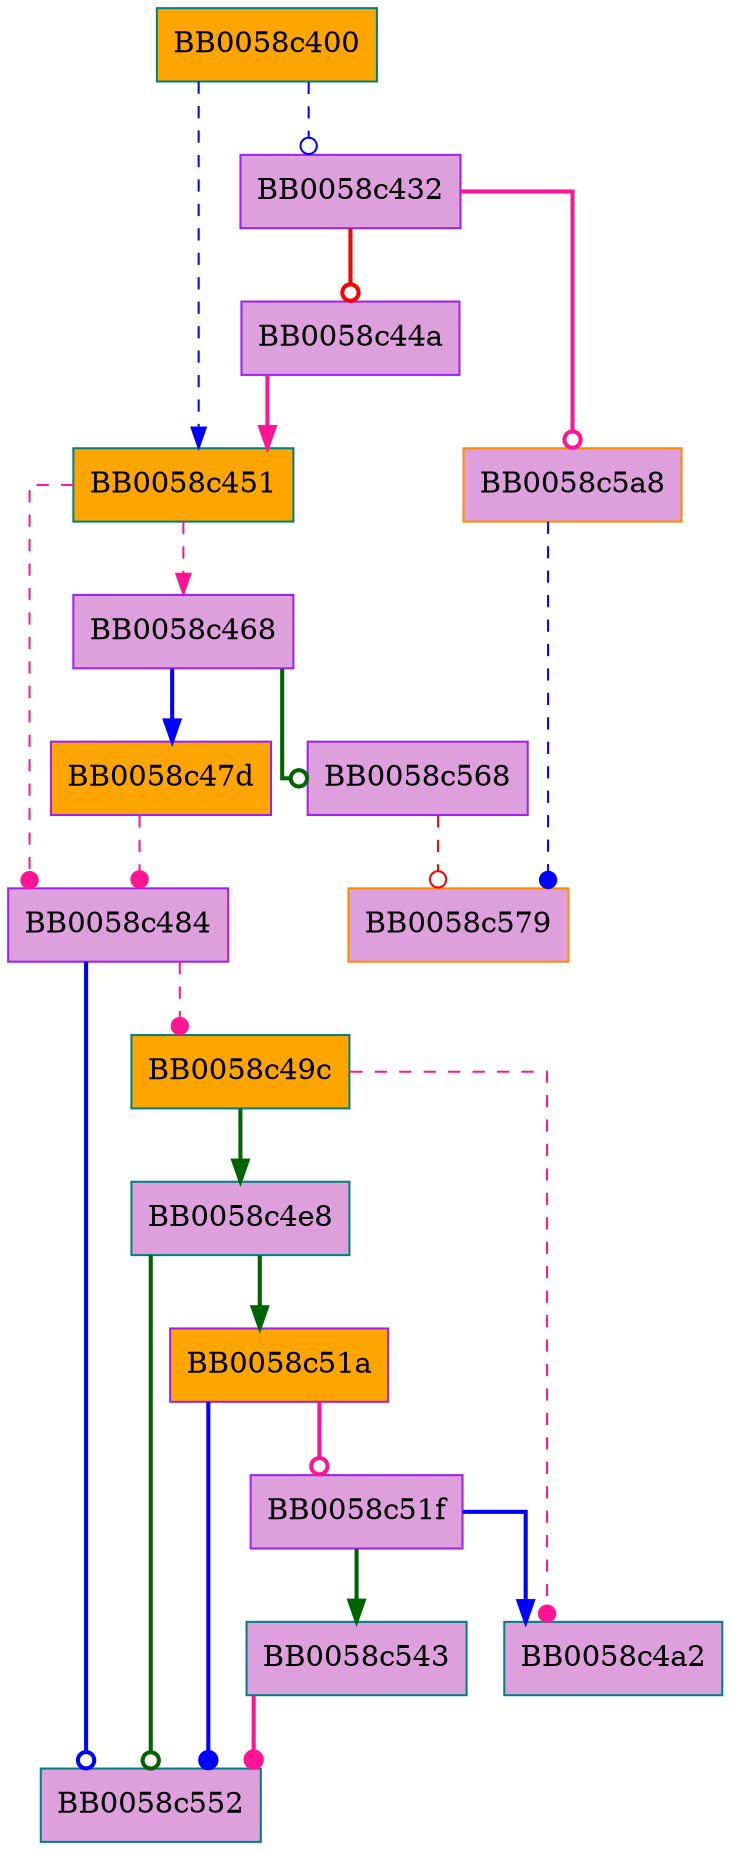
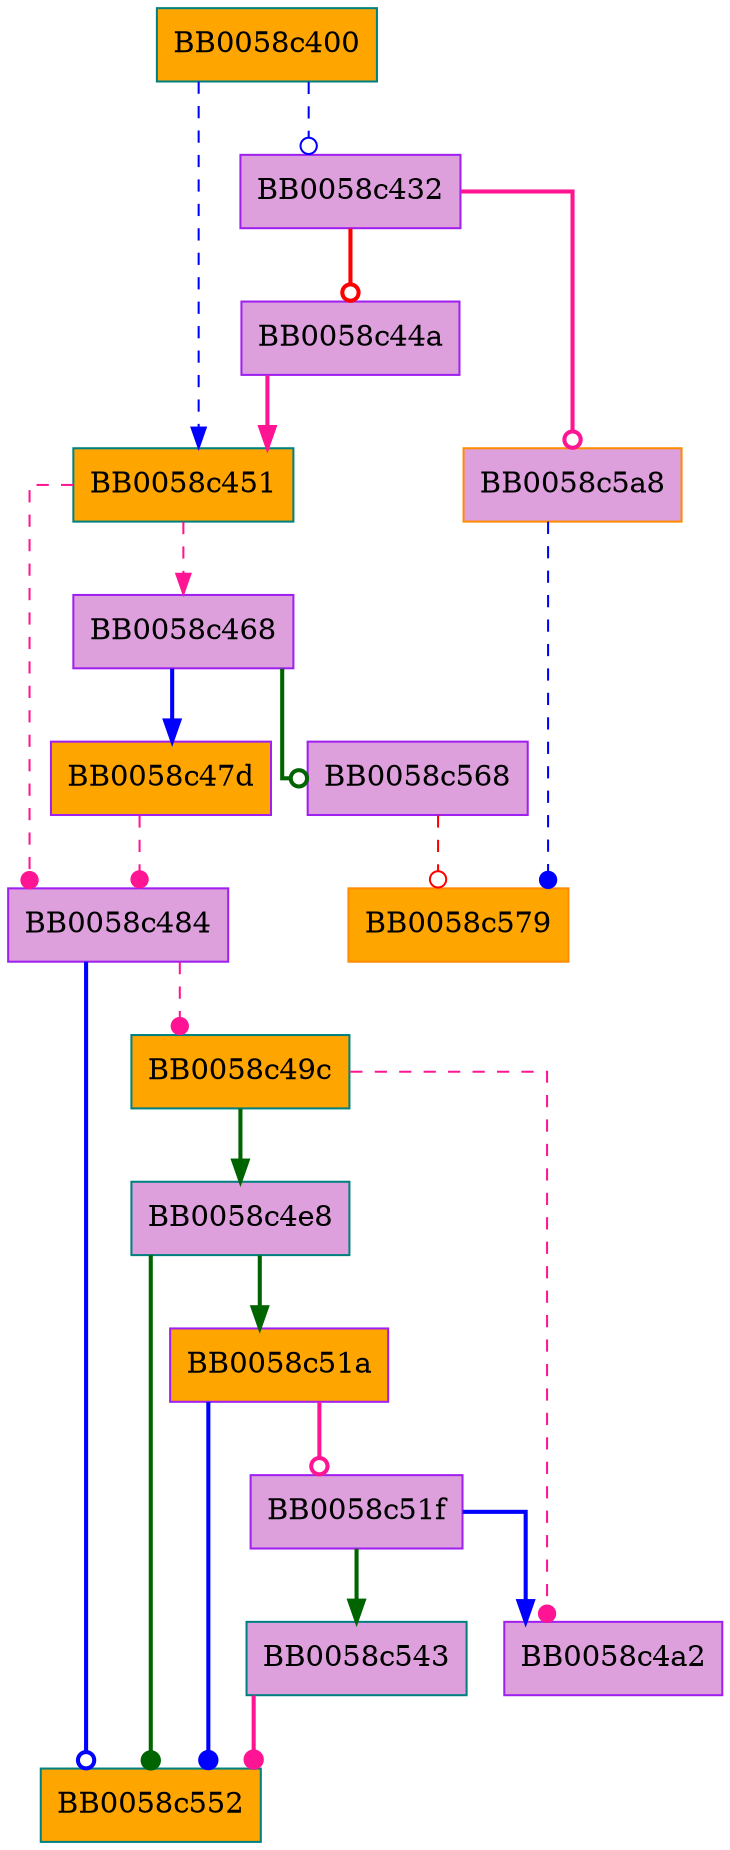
  digraph {
    splines=ortho
    node [color=purple fillcolor=plum shape=box style=filled]
    edge [arrowhead=normal color=deeppink style=bold]
    BB0058c400 [color=teal fillcolor=orange]
    BB0058c451 [color=teal fillcolor=orange]
    BB0058c432
    BB0058c484
    BB0058c468
    BB0058c5a8 [color=darkorange]
    BB0058c44a
-   BB0058c552 [color=teal]
+   BB0058c552 [color=teal fillcolor=orange]
    BB0058c49c [color=teal fillcolor=orange]
    BB0058c568
    BB0058c47d [fillcolor=orange]
-   BB0058c579 [color=darkorange]
+   BB0058c579 [color=darkorange fillcolor=orange]
    BB0058c4e8 [color=teal]
-   BB0058c4a2 [color=teal]
+   BB0058c4a2
    BB0058c51a [fillcolor=orange]
    BB0058c51f
    BB0058c543 [color=teal]
    BB0058c400 -> BB0058c451 [color=blue style=dashed]
    BB0058c400 -> BB0058c432 [arrowhead=odot color=blue style=dashed]
    BB0058c451 -> BB0058c484 [arrowhead=dot style=dashed]
    BB0058c451 -> BB0058c468 [style=dashed]
    BB0058c432 -> BB0058c5a8 [arrowhead=odot]
    BB0058c432 -> BB0058c44a [arrowhead=odot color=red]
    BB0058c484 -> BB0058c552 [arrowhead=odot color=blue]
    BB0058c484 -> BB0058c49c [arrowhead=dot style=dashed]
    BB0058c468 -> BB0058c568 [arrowhead=odot color=darkgreen]
    BB0058c468 -> BB0058c47d [color=blue]
    BB0058c5a8 -> BB0058c579 [arrowhead=dot color=blue style=dashed]
    BB0058c44a -> BB0058c451
    BB0058c49c -> BB0058c4e8 [color=darkgreen]
    BB0058c49c -> BB0058c4a2 [arrowhead=dot style=dashed]
    BB0058c568 -> BB0058c579 [arrowhead=odot color=red style=dashed]
    BB0058c47d -> BB0058c484 [arrowhead=dot style=dashed]
-   BB0058c4e8 -> BB0058c552 [arrowhead=odot color=darkgreen]
+   BB0058c4e8 -> BB0058c552 [arrowhead=dot color=darkgreen]
    BB0058c4e8 -> BB0058c51a [color=darkgreen]
    BB0058c51a -> BB0058c552 [arrowhead=dot color=blue]
    BB0058c51a -> BB0058c51f [arrowhead=odot]
    BB0058c51f -> BB0058c4a2 [color=blue]
    BB0058c51f -> BB0058c543 [color=darkgreen]
    BB0058c543 -> BB0058c552 [arrowhead=dot]
  }
